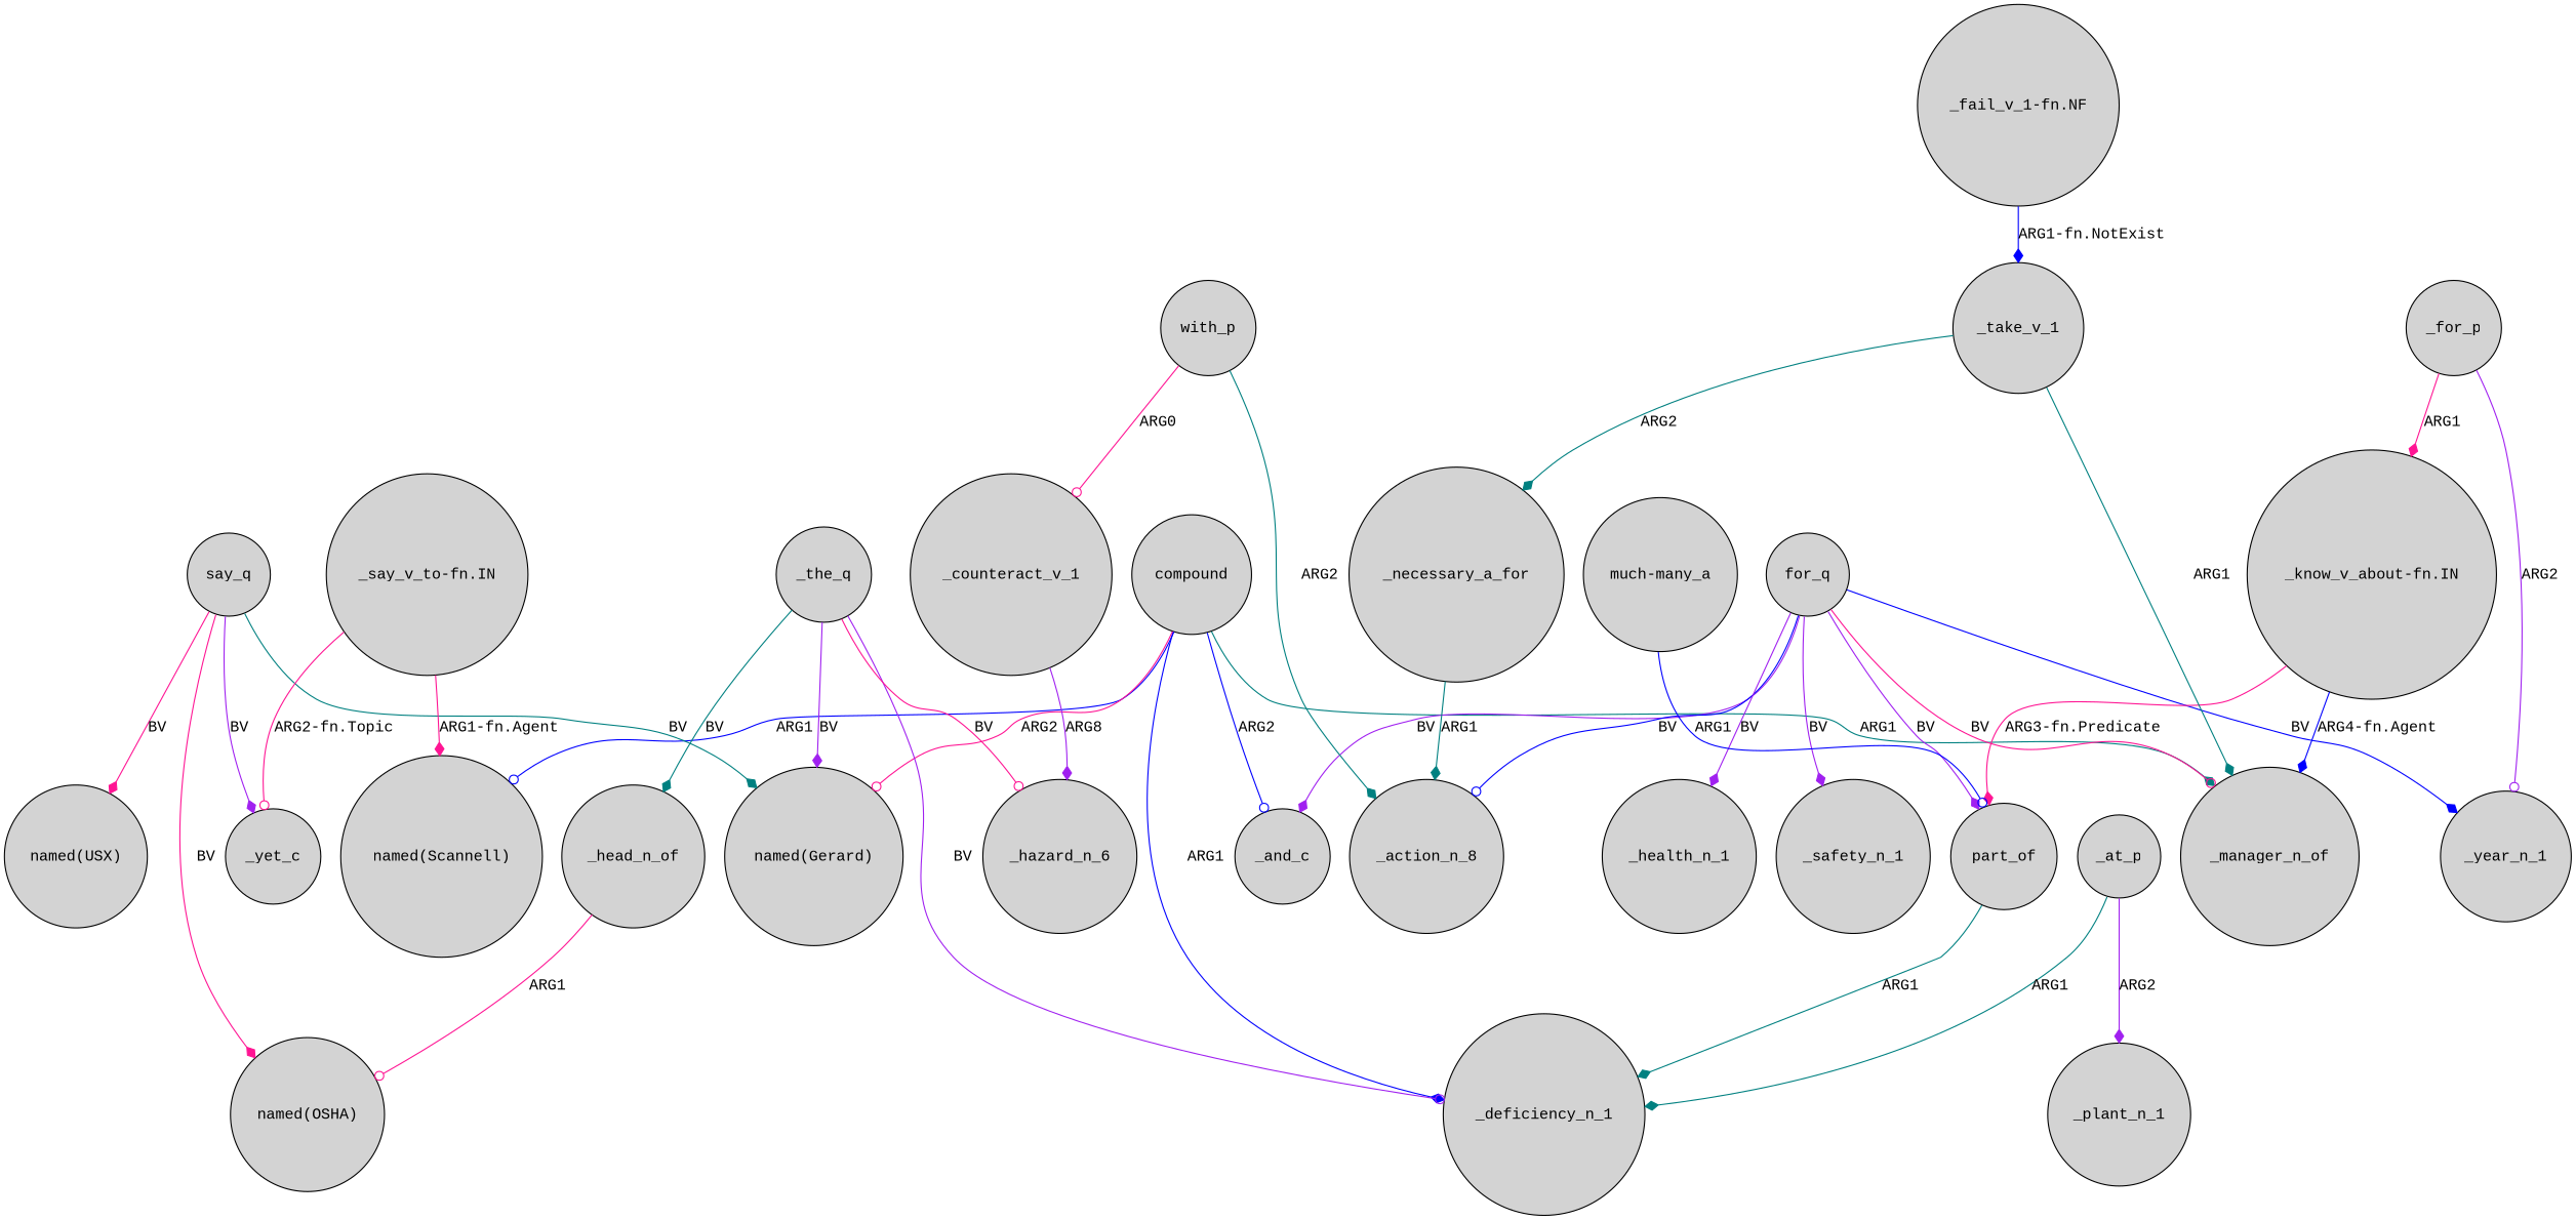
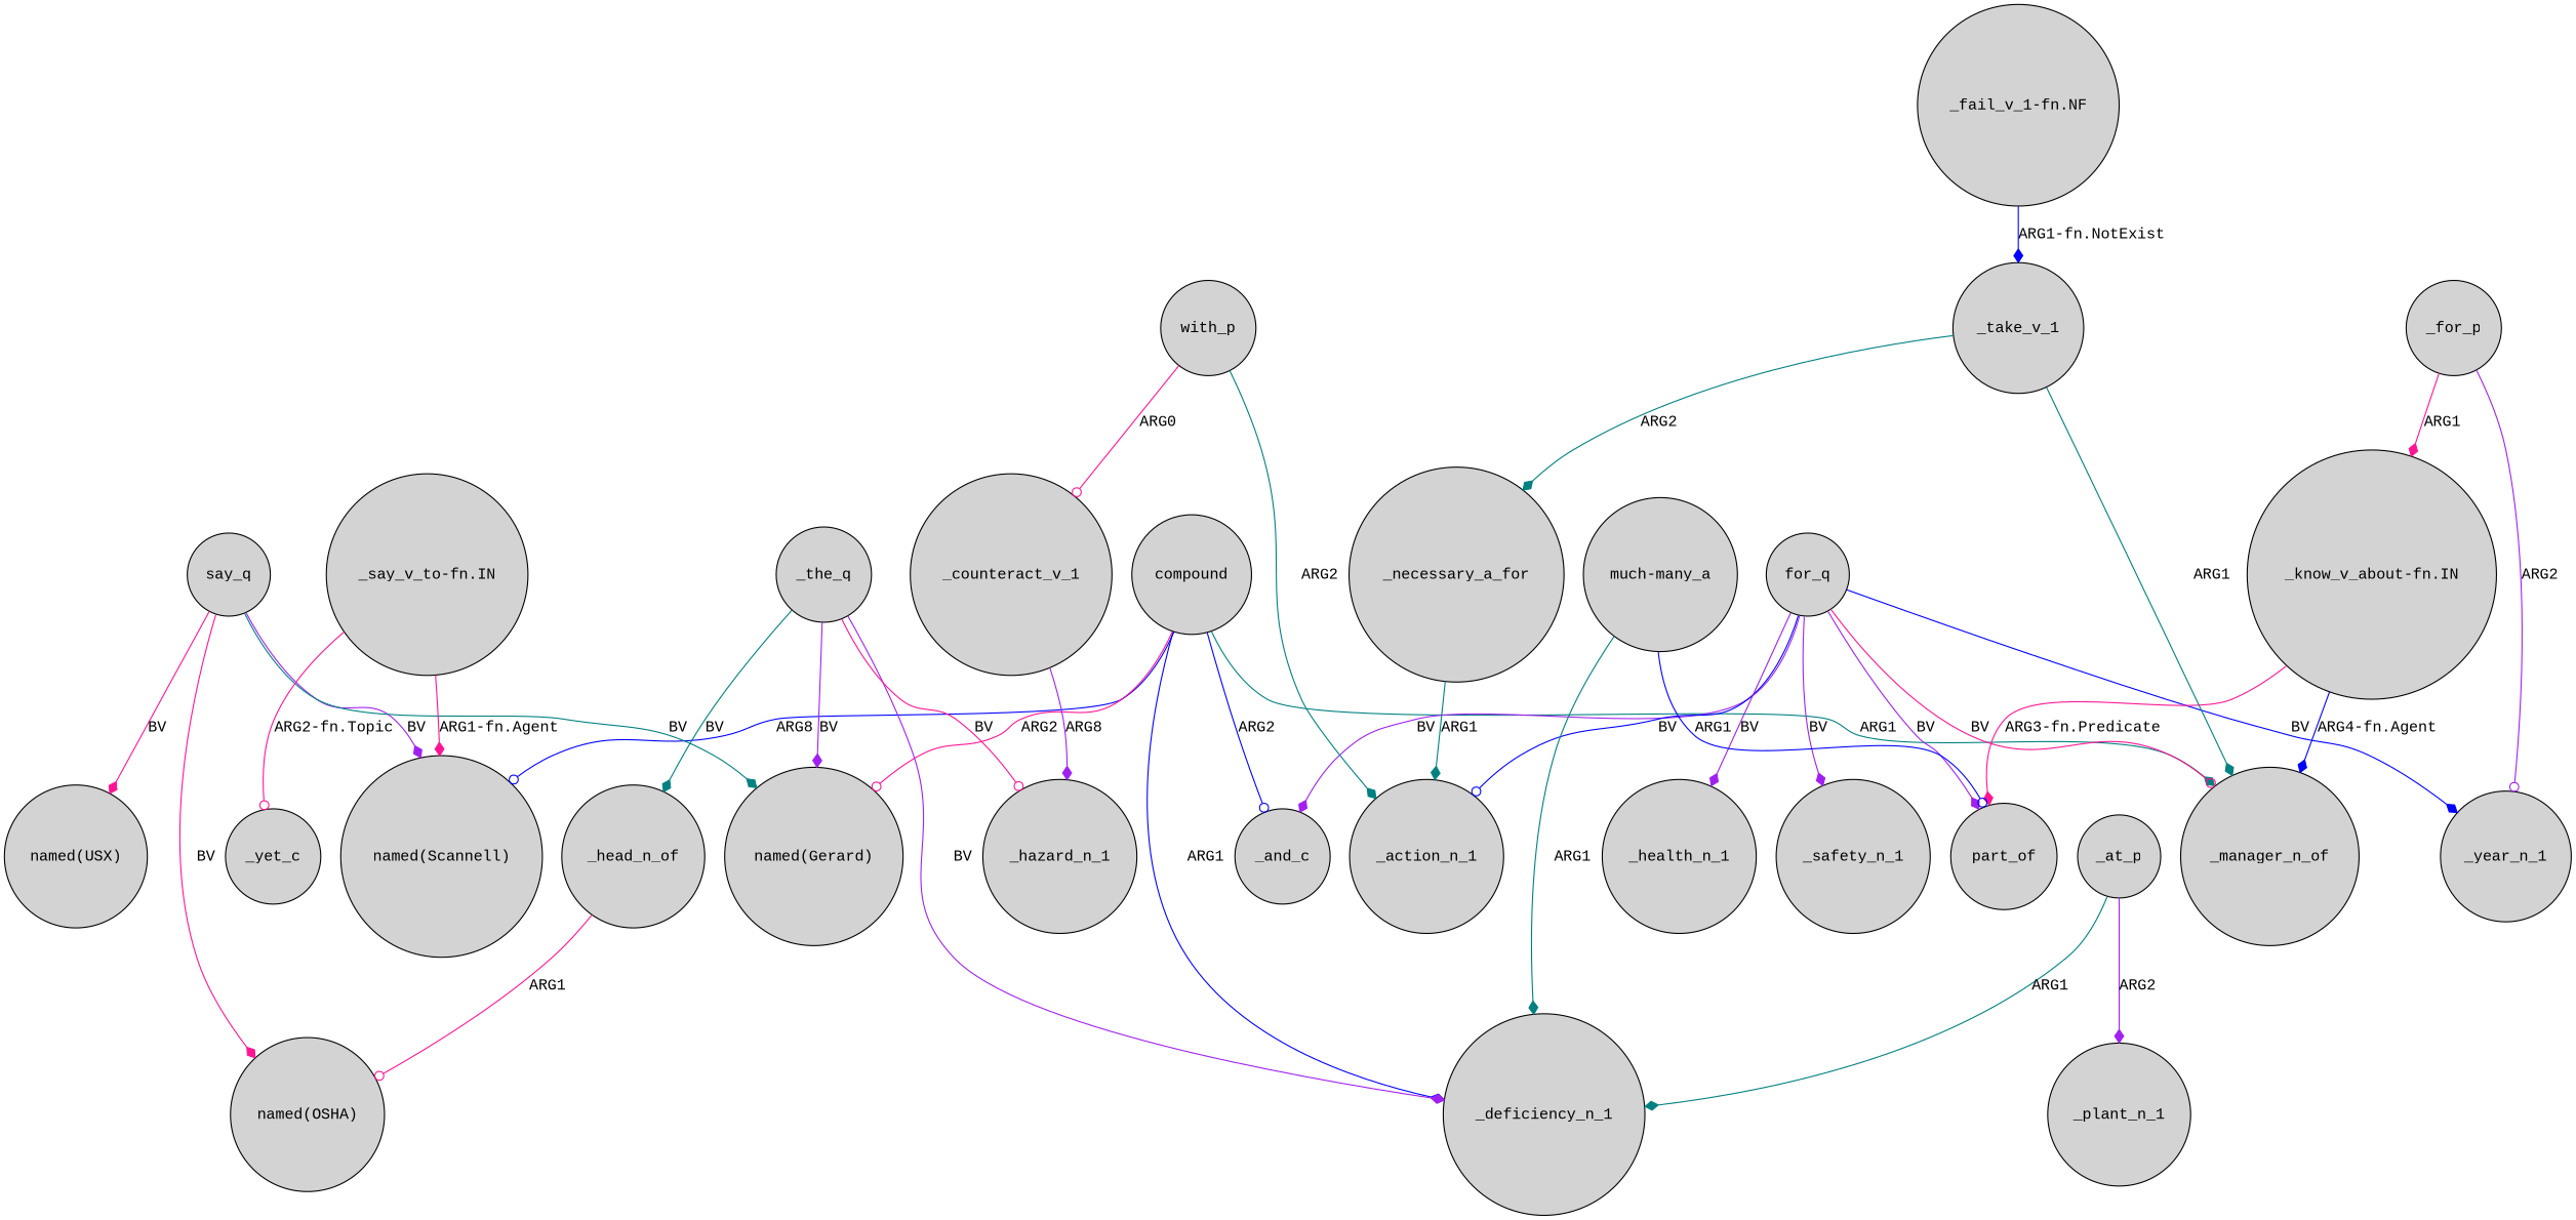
  digraph {
    fontname="Liberation Mono"
    node [fontname="Liberation Mono" shape=circle style=filled]
    edge [arrowhead=diamond color=deeppink fontname="Liberation Mono"]
    compound
    _manager_n_of
    "named(Scannell)"
    _deficiency_n_1
    _and_c
    "named(Gerard)"
    n7 [label=for_q]
    part_of
    _year_n_1
-   _action_n_1 [label=_action_n_8]
+   _action_n_1
    _health_n_1
    _safety_n_1
    _for_p
    "_know_v_about-fn.IN"
    _the_q
-   _hazard_n_1 [label=_hazard_n_6]
+   _hazard_n_1
    _head_n_of
    "named(OSHA)"
    _necessary_a_for
    with_p
    _counteract_v_1
    "much-many_a"
    _at_p
    _plant_n_1
    "_fail_v_1-fn.NF"
    _take_v_1
    n27 [label=say_q]
    "named(USX)"
    "_say_v_to-fn.IN"
    _yet_c
    compound -> _manager_n_of [color=teal label=ARG1]
-   compound -> "named(Scannell)" [arrowhead=odot color=blue label=ARG1]
+   compound -> "named(Scannell)" [arrowhead=odot color=blue label=ARG8]
    compound -> _deficiency_n_1 [color=blue label=ARG1]
    compound -> _and_c [arrowhead=odot color=blue label=ARG2]
    compound -> "named(Gerard)" [arrowhead=odot label=ARG2]
    n7 -> _manager_n_of [arrowhead=odot label=BV]
    n7 -> _and_c [color=purple label=BV]
    n7 -> part_of [color=purple label=BV]
    n7 -> _year_n_1 [color=blue label=BV]
    n7 -> _action_n_1 [arrowhead=odot color=blue label=BV]
    n7 -> _health_n_1 [color=purple label=BV]
    n7 -> _safety_n_1 [color=purple label=BV]
-   part_of -> _deficiency_n_1 [color=teal label=ARG1]
+   "much-many_a" -> _deficiency_n_1 [color=teal label=ARG1]
    _for_p -> _year_n_1 [arrowhead=odot color=purple label=ARG2]
    _for_p -> "_know_v_about-fn.IN" [label=ARG1]
    "_know_v_about-fn.IN" -> _manager_n_of [color=blue label="ARG4-fn.Agent"]
    "_know_v_about-fn.IN" -> part_of [label="ARG3-fn.Predicate"]
-   _the_q -> _deficiency_n_1 [arrowhead=odot color=purple label=BV]
+   _the_q -> _deficiency_n_1 [color=purple label=BV]
    _the_q -> "named(Gerard)" [color=purple label=BV]
    _the_q -> _hazard_n_1 [arrowhead=odot label=BV]
    _the_q -> _head_n_of [color=teal label=BV]
    _head_n_of -> "named(OSHA)" [arrowhead=odot label=ARG1]
    _necessary_a_for -> _action_n_1 [color=teal label=ARG1]
    with_p -> _action_n_1 [color=teal label=ARG2]
    with_p -> _counteract_v_1 [arrowhead=odot label=ARG0]
    _counteract_v_1 -> _hazard_n_1 [color=purple label=ARG8]
    "much-many_a" -> part_of [arrowhead=odot color=blue label=ARG1]
    _at_p -> _deficiency_n_1 [color=teal label=ARG1]
    _at_p -> _plant_n_1 [color=purple label=ARG2]
    "_fail_v_1-fn.NF" -> _take_v_1 [color=blue label="ARG1-fn.NotExist"]
    _take_v_1 -> _manager_n_of [color=teal label=ARG1]
    _take_v_1 -> _necessary_a_for [color=teal label=ARG2]
-   n27 -> _yet_c [color=purple label=BV]
+   n27 -> "named(Scannell)" [color=purple label=BV]
    n27 -> "named(Gerard)" [color=teal label=BV]
    n27 -> "named(OSHA)" [label=BV]
    n27 -> "named(USX)" [label=BV]
    "_say_v_to-fn.IN" -> "named(Scannell)" [label="ARG1-fn.Agent"]
    "_say_v_to-fn.IN" -> _yet_c [arrowhead=odot label="ARG2-fn.Topic"]
  }
